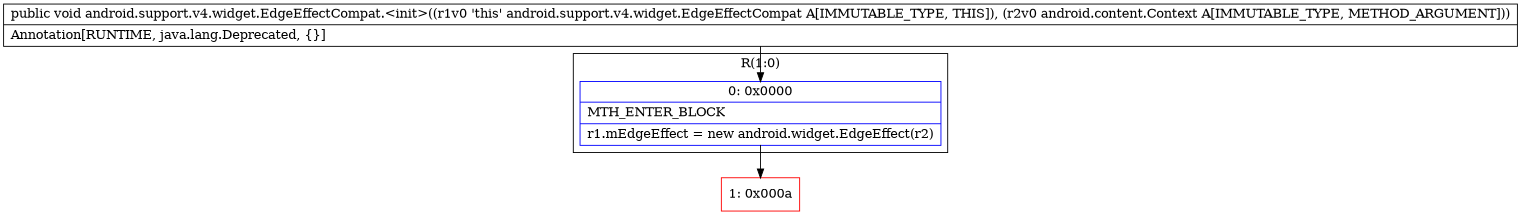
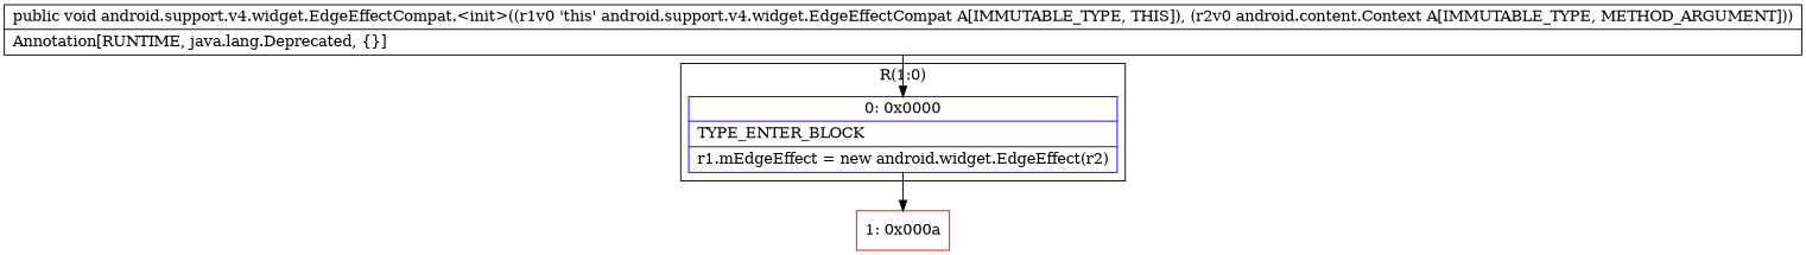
  digraph {
    node [shape=record]
-   n1 [color=blue label="{0\:\ 0x0000|MTH_ENTER_BLOCK\l|r1.mEdgeEffect = new android.widget.EdgeEffect(r2)\l}"]
+   n1 [color=blue label="{0\:\ 0x0000|TYPE_ENTER_BLOCK\l|r1.mEdgeEffect = new android.widget.EdgeEffect(r2)\l}"]
    n2 [color=red label="{1\:\ 0x000a}"]
    n3 [label="{public void android.support.v4.widget.EdgeEffectCompat.\<init\>((r1v0 'this' android.support.v4.widget.EdgeEffectCompat A[IMMUTABLE_TYPE, THIS]), (r2v0 android.content.Context A[IMMUTABLE_TYPE, METHOD_ARGUMENT]))  | Annotation[RUNTIME, java.lang.Deprecated, \{\}]\l}"]
    subgraph cluster_1 {
      label="R(1:0)"
      n1
    }
    n1 -> n2
    n3 -> n1
  }
